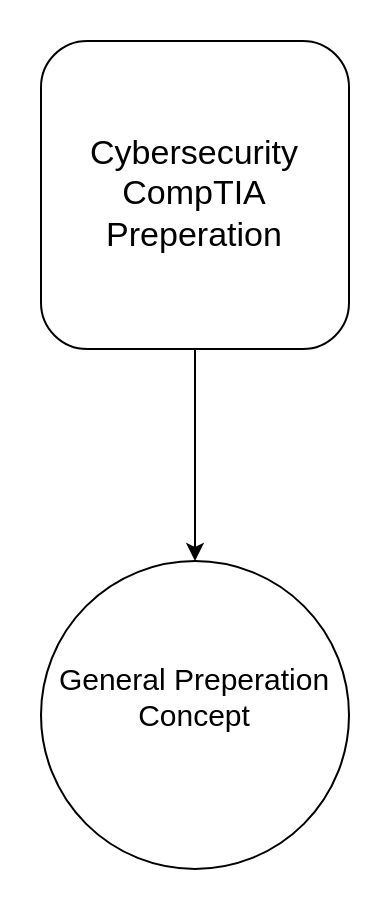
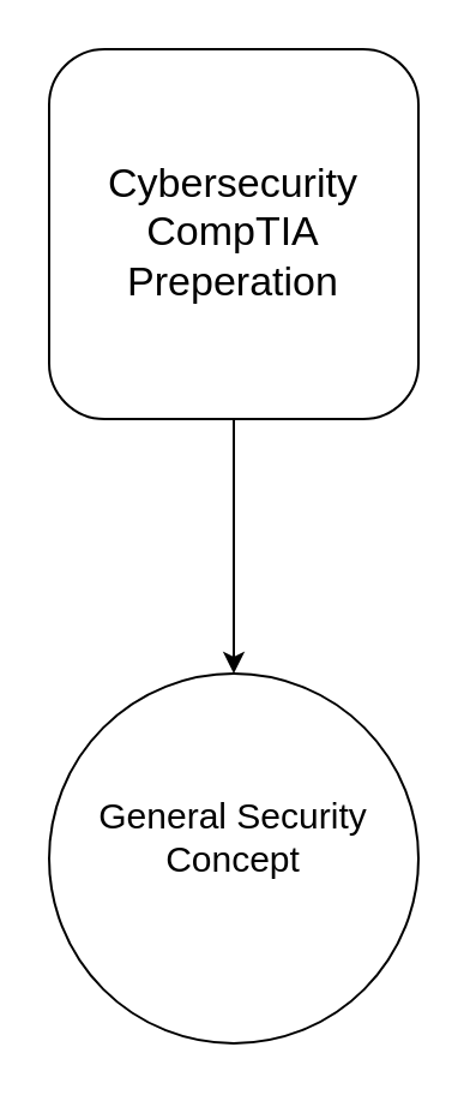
  <mxCell id="0" />
  <mxCell id="1" parent="0" />
  <mxCell id="2" value="" style="edgeStyle=orthogonalEdgeStyle;rounded=0;orthogonalLoop=1;jettySize=auto;html=1;" edge="1" parent="1" source="3" target="4"><mxGeometry relative="1" as="geometry" /></mxCell>
  <mxCell id="3" value="&lt;div&gt;&lt;font style=&quot;font-size: 17px;&quot;&gt;Cybersecurity&lt;/font&gt;&lt;/div&gt;&lt;div&gt;&lt;font style=&quot;font-size: 17px;&quot;&gt;CompTIA&lt;/font&gt;&lt;/div&gt;&lt;div&gt;&lt;font style=&quot;font-size: 17px;&quot;&gt;&lt;font&gt;Preperation&lt;/font&gt;&lt;font&gt;&lt;br&gt;&lt;/font&gt;&lt;/font&gt;&lt;/div&gt;" style="whiteSpace=wrap;html=1;aspect=fixed;container=1;rounded=1;" vertex="1" parent="1"><mxGeometry x="20" y="20" width="154" height="154" as="geometry" /></mxCell>
- <mxCell id="4" value="&lt;div&gt;&lt;font style=&quot;font-size: 15px;&quot;&gt;General Preperation &lt;br&gt;&lt;/font&gt;&lt;/div&gt;&lt;div&gt;&lt;font style=&quot;font-size: 15px;&quot;&gt;Concept &lt;br&gt;&lt;/font&gt;&lt;/div&gt;&lt;div&gt;&lt;font style=&quot;font-size: 15px;&quot;&gt;&lt;font&gt;&lt;br&gt;&lt;/font&gt;&lt;/font&gt;&lt;/div&gt;" style="ellipse;whiteSpace=wrap;html=1;aspect=fixed;container=1;" vertex="1" parent="1"><mxGeometry x="20" y="280" width="154" height="154" as="geometry"><mxRectangle x="307" y="720" width="160" height="70" as="alternateBounds" /></mxGeometry></mxCell>
+ <mxCell id="4" value="&lt;div&gt;&lt;font style=&quot;font-size: 15px;&quot;&gt;General Security &lt;br&gt;&lt;/font&gt;&lt;/div&gt;&lt;div&gt;&lt;font style=&quot;font-size: 15px;&quot;&gt;Concept &lt;br&gt;&lt;/font&gt;&lt;/div&gt;&lt;div&gt;&lt;font style=&quot;font-size: 15px;&quot;&gt;&lt;font&gt;&lt;br&gt;&lt;/font&gt;&lt;/font&gt;&lt;/div&gt;" style="ellipse;whiteSpace=wrap;html=1;aspect=fixed;container=1;" vertex="1" parent="1"><mxGeometry x="20" y="280" width="154" height="154" as="geometry"><mxRectangle x="307" y="720" width="160" height="70" as="alternateBounds" /></mxGeometry></mxCell>
